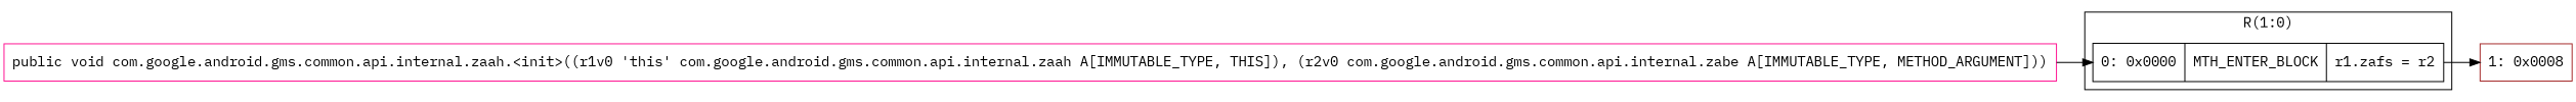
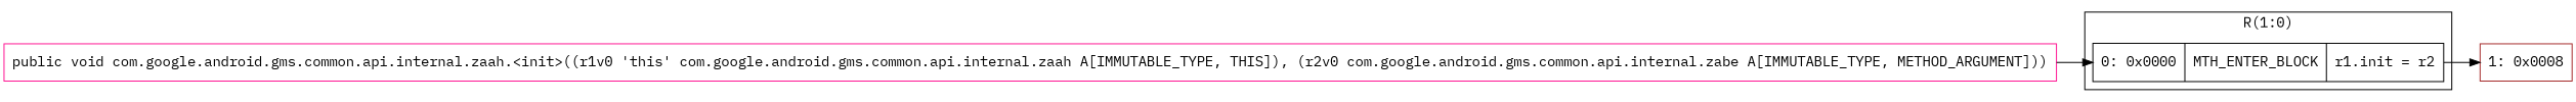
  digraph {
    rankdir=LR
    fontname="IBM Plex Mono"
    node [shape=record fontname="IBM Plex Mono"]
    edge [fontname="IBM Plex Mono"]
-   n1 [color=black label="{0\:\ 0x0000|MTH_ENTER_BLOCK\l|r1.zafs = r2\l}"]
+   n1 [color=black label="{0\:\ 0x0000|MTH_ENTER_BLOCK\l|r1.init = r2\l}"]
    n2 [color=brown label="{1\:\ 0x0008}"]
    n3 [label="{public void com.google.android.gms.common.api.internal.zaah.\<init\>((r1v0 'this' com.google.android.gms.common.api.internal.zaah A[IMMUTABLE_TYPE, THIS]), (r2v0 com.google.android.gms.common.api.internal.zabe A[IMMUTABLE_TYPE, METHOD_ARGUMENT])) }" color=deeppink]
    subgraph cluster_1 {
      label="R(1:0)"
      n1
    }
    n1 -> n2
    n3 -> n1
  }
